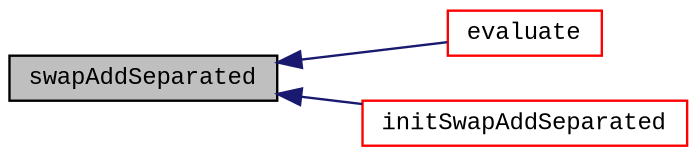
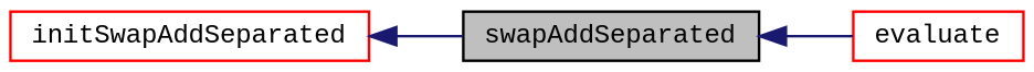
  digraph {
    fontname="Liberation Mono"
    rankdir=LR
    node [color=red fontname="Liberation Mono" fontsize=10 shape=record]
    edge [color=midnightblue dir=back fontname="Liberation Mono" fontsize=10 labelfontname=Helvetica labelfontsize=10 style=solid]
    n1 [color=black fillcolor=grey75 fontcolor=black height=0.2 label=swapAddSeparated style=filled width=0.4]
    n2 [height=0.2 label=evaluate width=0.4]
    n3 [height=0.2 label=initSwapAddSeparated width=0.4]
    n1 -> n2
-   n1 -> n3
+   n3 -> n1
  }
